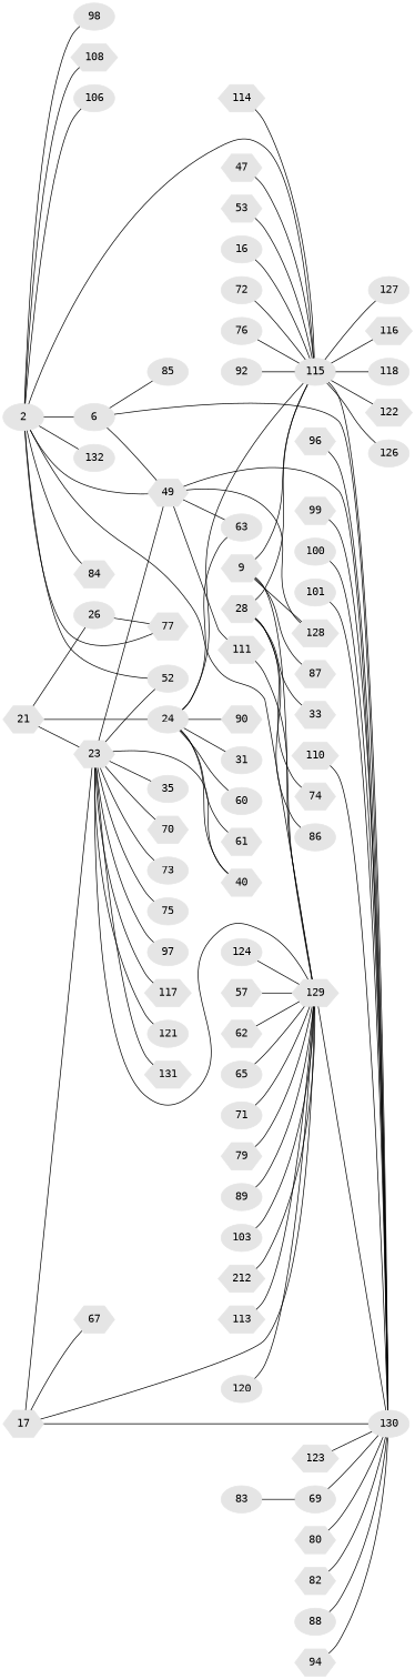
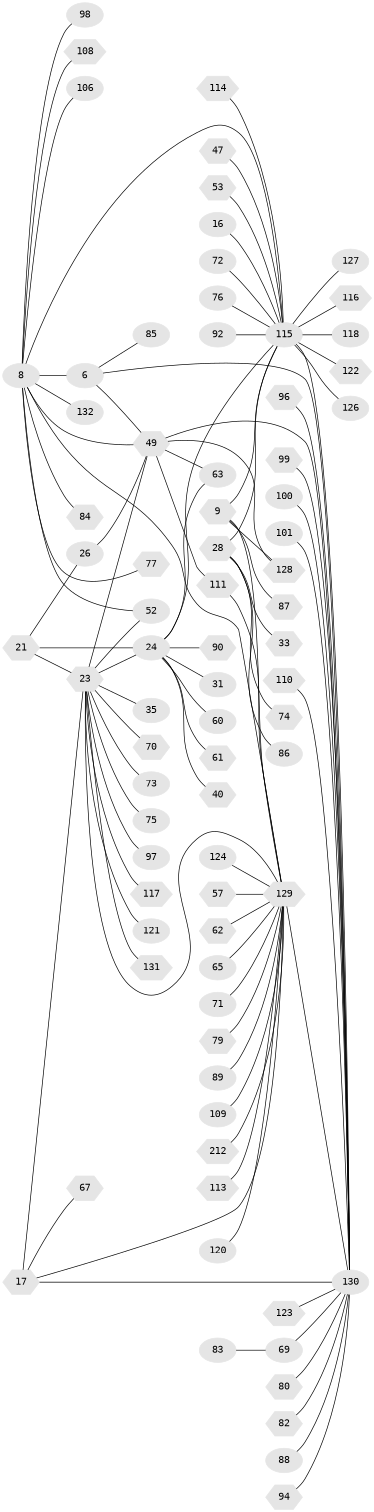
  graph {
    fontname="DejaVu Sans Mono"
    rankdir=LR
    node [color=gray90 fontname="DejaVu Sans Mono" shape=hexagon style=filled]
    edge [fontname="DejaVu Sans Mono"]
-   2 [shape=ellipse super="+1"]
+   2 [shape=ellipse super="+1" label=8]
    6 [shape=ellipse super="+5"]
    49 [super="+4"]
    52 [shape=ellipse]
    77
    84
    98 [shape=ellipse]
    n8 [label=108]
    106 [shape=ellipse]
    115 [shape=ellipse super="+78+107+30"]
    129 [super="+34+108+12+37+45+51+55"]
    132 [shape=ellipse]
    85 [shape=ellipse]
    130 [shape=ellipse super="+18+36+125+38+39+42+119+93+43+54+56+59"]
    128 [super="+81"]
    63 [shape=ellipse]
    111
    116
    118 [shape=ellipse]
    122
    126 [shape=ellipse super="+41+95"]
    127 [shape=ellipse]
    9 [super="+7"]
    87
    17 [super="+16"]
    23 [super="+19"]
    67
    24 [shape=ellipse super="+22"]
    35 [shape=ellipse]
    70
    73 [shape=ellipse]
    75 [shape=ellipse]
    97 [shape=ellipse]
    117
    121 [shape=ellipse]
    131
    21 [super="+20"]
    n38 [label=26 shape=ellipse]
    31 [shape=ellipse]
    40
    60 [shape=ellipse]
    61
    90
    28 [super="+27"]
    33
    74
    86 [shape=ellipse super="+44"]
    47
    53
    57
    62
    65 [shape=ellipse]
    n53 [label=16 shape=ellipse]
    69 [shape=ellipse]
    71 [shape=ellipse]
    72 [shape=ellipse]
    76 [shape=ellipse]
    79
    80
    82
    83 [shape=ellipse]
    88 [shape=ellipse]
    89 [shape=ellipse]
    92 [shape=ellipse]
    94
    96 [super="+68"]
    99
    100 [shape=ellipse]
    101 [shape=ellipse]
-   103 [shape=ellipse]
+   103 [shape=ellipse label=109]
    110
    n72 [label=212]
    113
    114
    120 [shape=ellipse]
    123
    124 [shape=ellipse super="+50"]
    2 -- 6 [weight=6]
    2 -- 49 [weight=2]
    2 -- 52
    2 -- 77
    2 -- 84
    2 -- 98
    2 -- n8
    2 -- 106
    2 -- 115 [weight=3]
    2 -- 129
    2 -- 132
    6 -- 49 [weight=3]
    6 -- 85
    6 -- 130
    49 -- 130
    49 -- 128 [weight=2]
    49 -- 63
    49 -- 111
    115 -- 130
    115 -- 116
    115 -- 118
    115 -- 122
    115 -- 126
    115 -- 127
    129 -- 130 [weight=2]
    111 -- 129
    9 -- 115
    9 -- 129 [weight=8]
    9 -- 128
    9 -- 87
    17 -- 129
    17 -- 130 [weight=8]
    17 -- 23
    17 -- 67
    23 -- 49 [weight=2]
    23 -- 52
    23 -- 129
-   23 -- 40 [weight=4]
+   23 -- 24 [weight=4]
    23 -- 35
    23 -- 70
    23 -- 73
    23 -- 75
    23 -- 97
    23 -- 117
    23 -- 121
    23 -- 131
    24 -- 115
    24 -- 63
    24 -- 31
    24 -- 40
    24 -- 60
    24 -- 61
    24 -- 90
    21 -- 23 [weight=4]
    21 -- 24 [weight=4]
    21 -- n38
-   n38 -- 77
+   n38 -- 49
    28 -- 115 [weight=8]
    28 -- 33
    28 -- 74
    28 -- 86
    47 -- 115
    53 -- 115
    57 -- 129
    62 -- 129
    65 -- 129
    n53 -- 115
    69 -- 130
    71 -- 129
    72 -- 115
    76 -- 115
    79 -- 129
    80 -- 130
    82 -- 130
    83 -- 69
    88 -- 130
    89 -- 129
    92 -- 115
    94 -- 130
    96 -- 130
    99 -- 130
    100 -- 130
    101 -- 130
    103 -- 129
    110 -- 130
    n72 -- 129
    113 -- 129
    114 -- 115
    120 -- 129
    123 -- 130
    124 -- 129
  }
